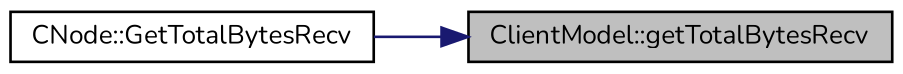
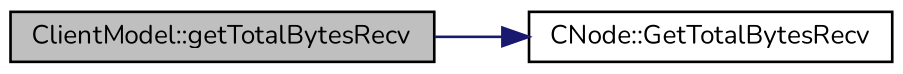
  digraph {
    rankdir=LR
    fontname=Nunito
    node [color=black fontname=Nunito fontsize=10 shape=record style=filled]
    n1 [fillcolor=grey75 fontcolor=black height=0.2 label="ClientModel::getTotalBytesRecv" width=0.4]
    n2 [fillcolor=white height=0.2 label="CNode::GetTotalBytesRecv" width=0.4]
-   n2 -> n1 [color=midnightblue fontname=Nunito fontsize=10 labelfontname=Helvetica labelfontsize=10 style=solid]
+   n1 -> n2 [color=midnightblue fontname=Nunito fontsize=10 labelfontname=Helvetica labelfontsize=10 style=solid]
  }
